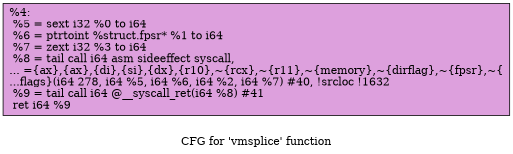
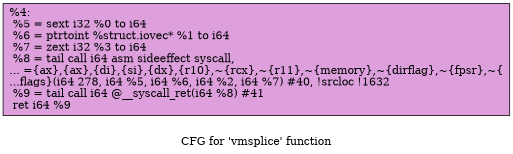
  digraph {
    label="CFG for 'vmsplice' function"
    rankdir=LR
-   n1 [label="{%4:\l  %5 = sext i32 %0 to i64\l  %6 = ptrtoint %struct.fpsr* %1 to i64\l  %7 = zext i32 %3 to i64\l  %8 = tail call i64 asm sideeffect syscall,\l... =\{ax\},\{ax\},\{di\},\{si\},\{dx\},\{r10\},~\{rcx\},~\{r11\},~\{memory\},~\{dirflag\},~\{fpsr\},~\{\l...flags\}(i64 278, i64 %5, i64 %6, i64 %2, i64 %7) #40, !srcloc !1632\l  %9 = tail call i64 @__syscall_ret(i64 %8) #41\l  ret i64 %9\l}" shape=record style=filled fillcolor=plum]
+   n1 [label="{%4:\l  %5 = sext i32 %0 to i64\l  %6 = ptrtoint %struct.iovec* %1 to i64\l  %7 = zext i32 %3 to i64\l  %8 = tail call i64 asm sideeffect syscall,\l... =\{ax\},\{ax\},\{di\},\{si\},\{dx\},\{r10\},~\{rcx\},~\{r11\},~\{memory\},~\{dirflag\},~\{fpsr\},~\{\l...flags\}(i64 278, i64 %5, i64 %6, i64 %2, i64 %7) #40, !srcloc !1632\l  %9 = tail call i64 @__syscall_ret(i64 %8) #41\l  ret i64 %9\l}" shape=record style=filled fillcolor=plum]
  }
